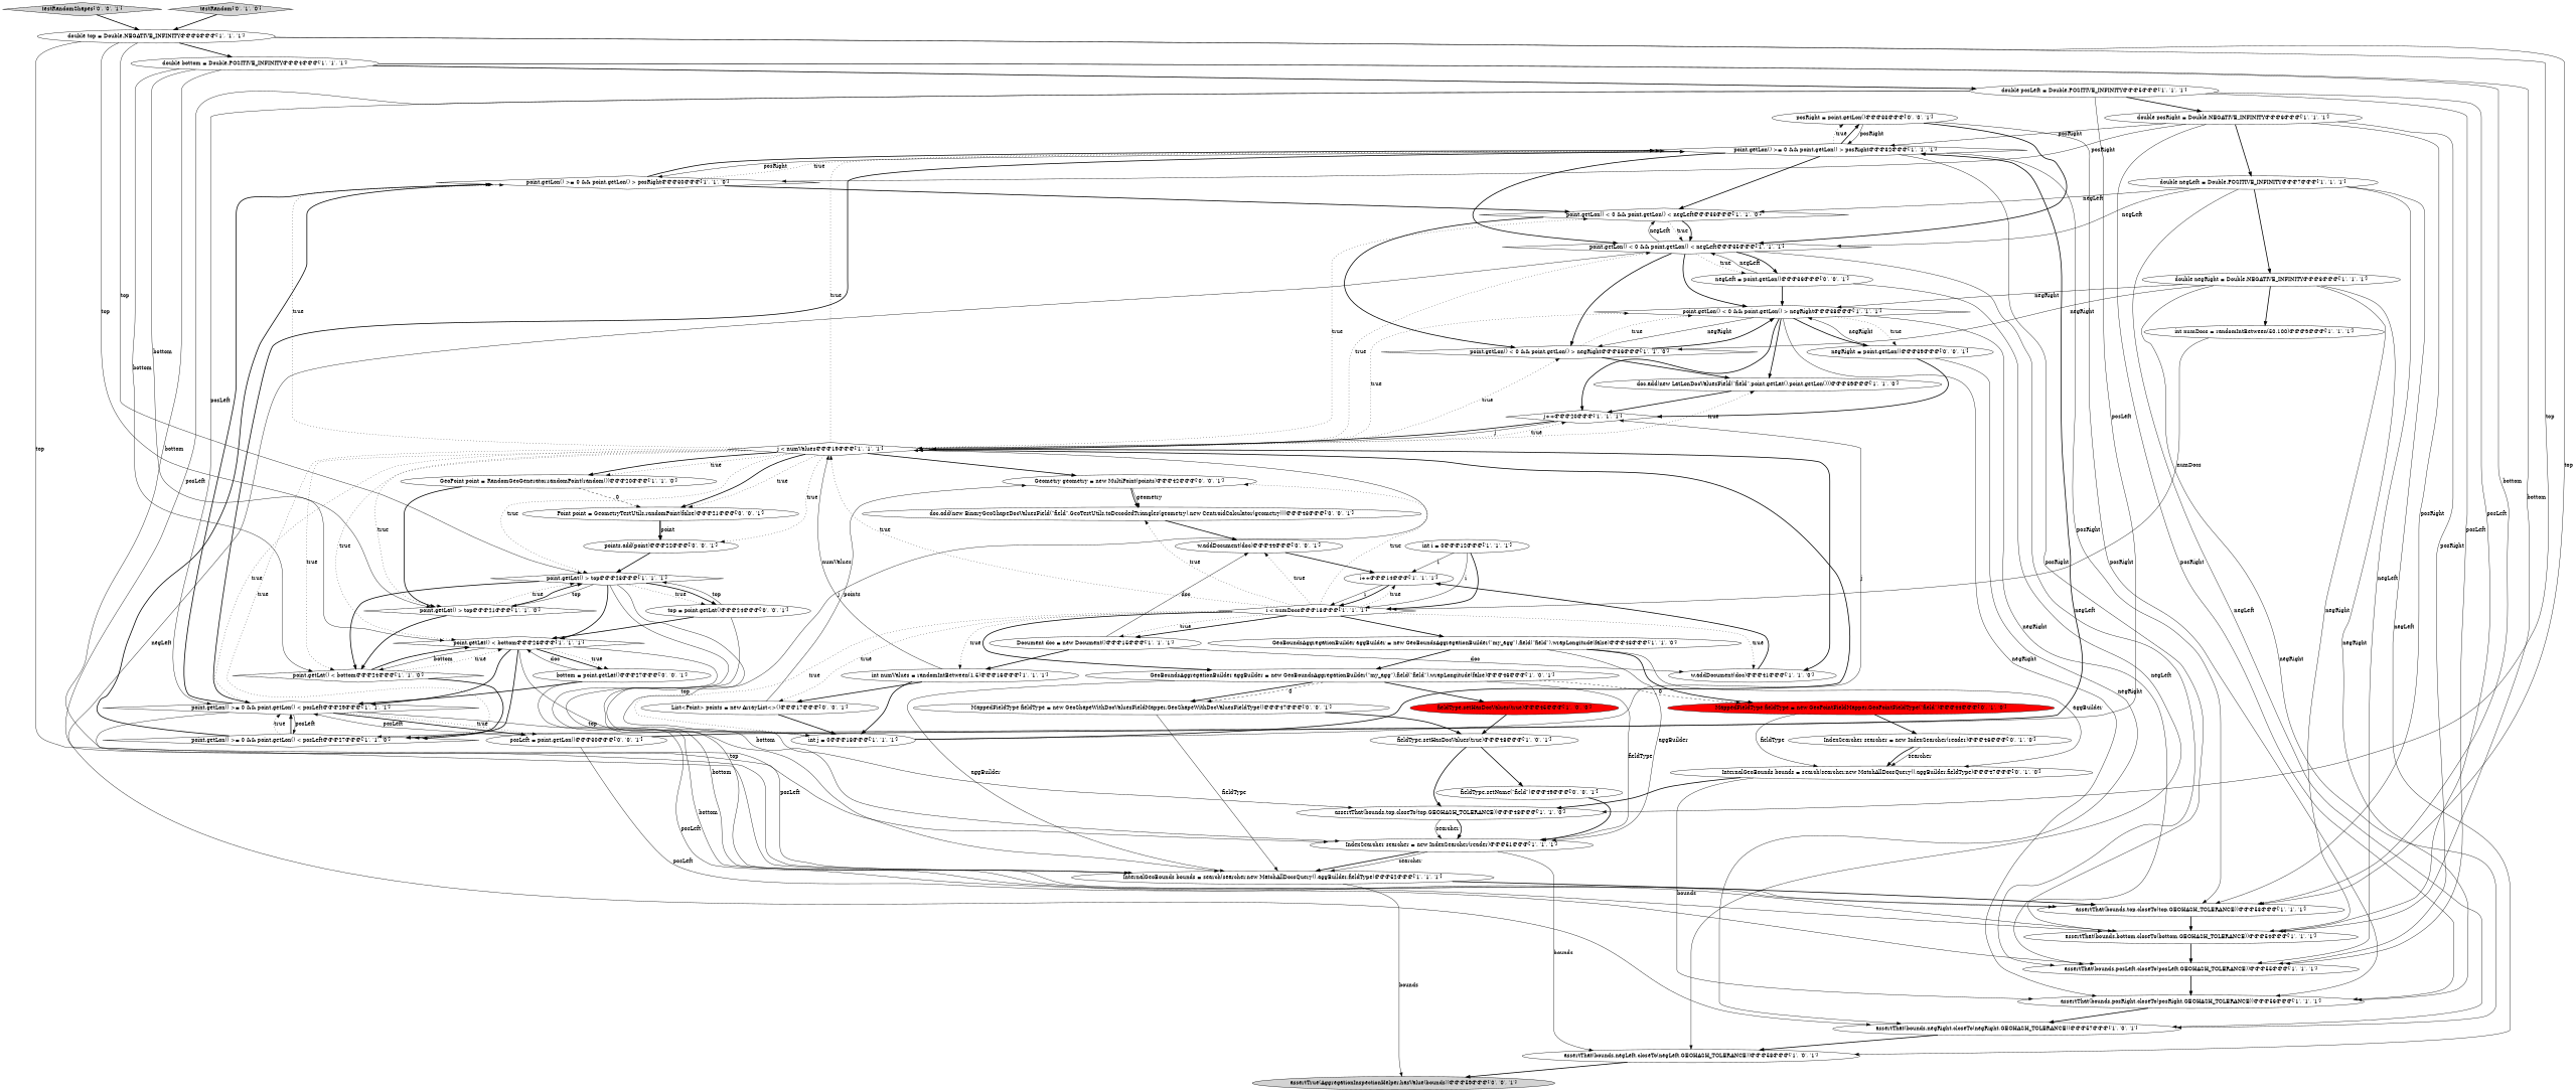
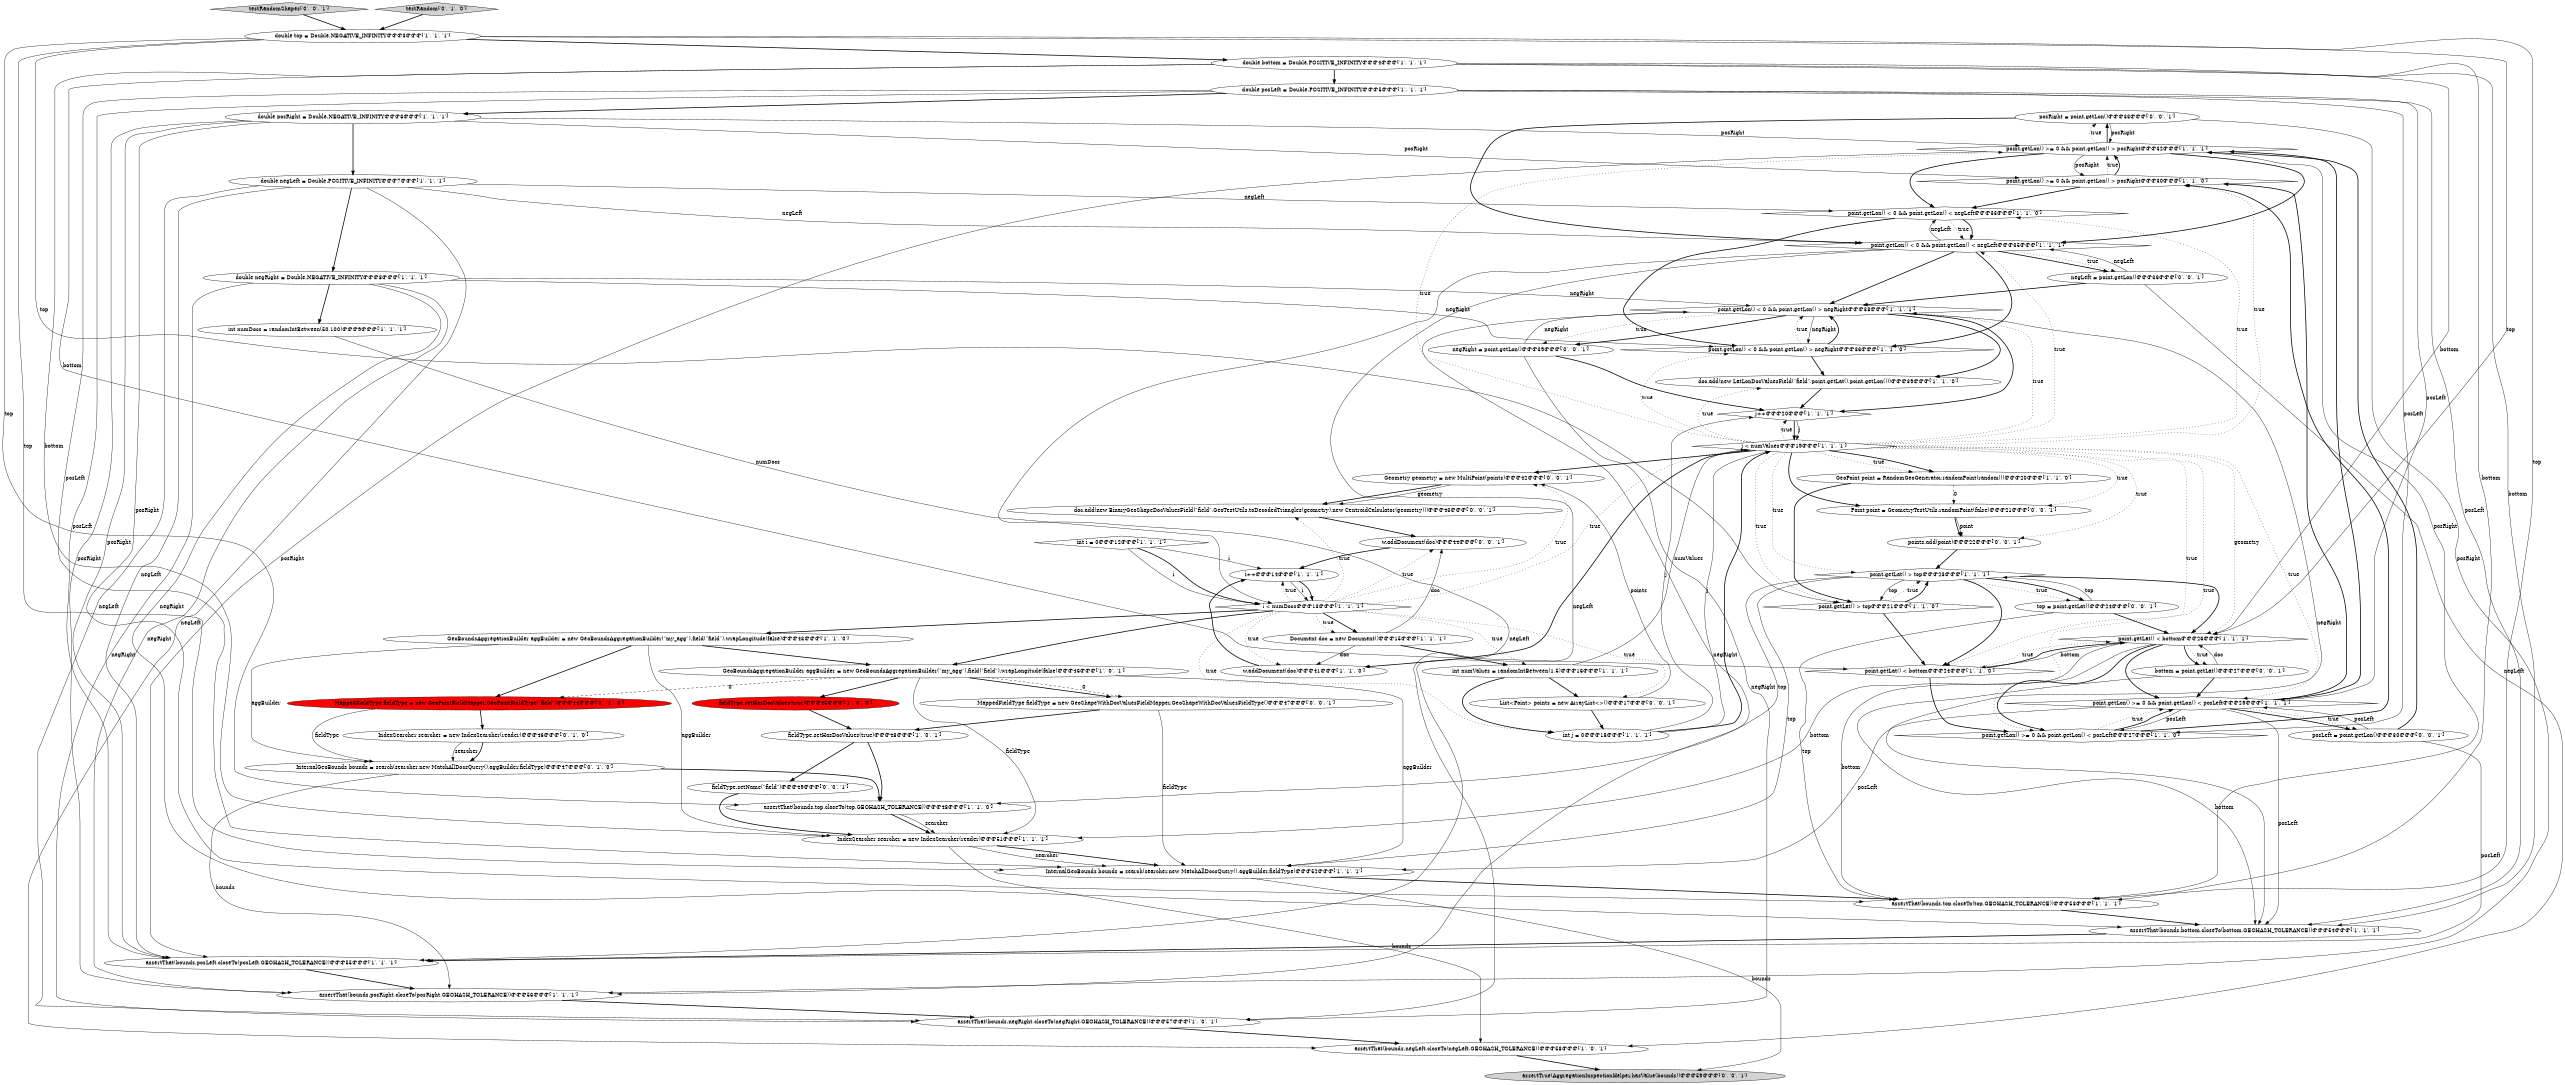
  digraph {
    node [fillcolor=white shape=ellipse style=filled]
    edge [style=bold]
    n1 [label="posRight = point.getLon()@@@33@@@['0', '0', '1']"]
    n2 [label="point.getLon() >= 0 && point.getLon() > posRight@@@32@@@['1', '1', '1']" shape=diamond]
    n3 [label="point.getLon() < 0 && point.getLon() < negLeft@@@35@@@['1', '1', '1']" shape=diamond]
    n4 [label="assertThat(bounds.posRight,closeTo(posRight,GEOHASH_TOLERANCE))@@@56@@@['1', '1', '1']"]
    n5 [label="assertThat(bounds.posLeft,closeTo(posLeft,GEOHASH_TOLERANCE))@@@55@@@['1', '1', '1']"]
    n6 [label="assertThat(bounds.top,closeTo(top,GEOHASH_TOLERANCE))@@@53@@@['1', '1', '1']"]
    n7 [label="point.getLon() < 0 && point.getLon() < negLeft@@@33@@@['1', '1', '0']" shape=diamond]
    n8 [label="point.getLon() >= 0 && point.getLon() > posRight@@@30@@@['1', '1', '0']" shape=diamond]
    n9 [label="point.getLon() < 0 && point.getLon() > negRight@@@38@@@['1', '1', '1']" shape=diamond]
    n10 [label="point.getLon() < 0 && point.getLon() > negRight@@@36@@@['1', '1', '0']" shape=diamond]
    n11 [label="assertThat(bounds.negRight,closeTo(negRight,GEOHASH_TOLERANCE))@@@57@@@['1', '0', '1']"]
    n12 [label="negLeft = point.getLon()@@@36@@@['0', '0', '1']"]
    n13 [label="assertThat(bounds.negLeft,closeTo(negLeft,GEOHASH_TOLERANCE))@@@58@@@['1', '0', '1']"]
    n14 [fillcolor=lightgray label="assertTrue(AggregationInspectionHelper.hasValue(bounds))@@@59@@@['0', '0', '1']"]
    n15 [label="bottom = point.getLat()@@@27@@@['0', '0', '1']"]
    n16 [label="assertThat(bounds.bottom,closeTo(bottom,GEOHASH_TOLERANCE))@@@54@@@['1', '1', '1']"]
    n17 [label="point.getLat() < bottom@@@26@@@['1', '1', '1']" shape=diamond]
    n18 [label="point.getLon() >= 0 && point.getLon() < posLeft@@@29@@@['1', '1', '1']" shape=diamond]
    n19 [label="IndexSearcher searcher = new IndexSearcher(reader)@@@51@@@['1', '1', '1']"]
    n20 [label="point.getLon() >= 0 && point.getLon() < posLeft@@@27@@@['1', '1', '0']" shape=diamond]
    n21 [label="point.getLat() < bottom@@@24@@@['1', '1', '0']" shape=diamond]
    n22 [label="InternalGeoBounds bounds = search(searcher,new MatchAllDocsQuery(),aggBuilder,fieldType)@@@52@@@['1', '1', '1']"]
    n23 [label="posLeft = point.getLon()@@@30@@@['0', '0', '1']"]
    n24 [label="top = point.getLat()@@@24@@@['0', '0', '1']"]
    n25 [label="point.getLat() > top@@@23@@@['1', '1', '1']" shape=diamond]
    n26 [label="assertThat(bounds.top,closeTo(top,GEOHASH_TOLERANCE))@@@48@@@['1', '1', '0']"]
    n27 [label="point.getLat() > top@@@21@@@['1', '1', '0']" shape=diamond]
    n28 [label="j++@@@20@@@['1', '1', '1']" shape=diamond]
    n29 [label="j < numValues@@@19@@@['1', '1', '1']" shape=diamond]
    n30 [label="doc.add(new LatLonDocValuesField(\"field\",point.getLat(),point.getLon()))@@@39@@@['1', '1', '0']"]
    n31 [label="GeoPoint point = RandomGeoGenerator.randomPoint(random())@@@20@@@['1', '1', '0']"]
    n32 [label="w.addDocument(doc)@@@41@@@['1', '1', '0']"]
    n33 [label="Geometry geometry = new MultiPoint(points)@@@42@@@['0', '0', '1']"]
    n34 [label="points.add(point)@@@22@@@['0', '0', '1']"]
    n35 [label="Point point = GeometryTestUtils.randomPoint(false)@@@21@@@['0', '0', '1']"]
    n36 [label="fieldType.setName(\"field\")@@@49@@@['0', '0', '1']"]
    n37 [label="double top = Double.NEGATIVE_INFINITY@@@3@@@['1', '1', '1']"]
    n38 [label="double bottom = Double.POSITIVE_INFINITY@@@4@@@['1', '1', '1']"]
    n39 [label="double posLeft = Double.POSITIVE_INFINITY@@@5@@@['1', '1', '1']"]
    n40 [label="negRight = point.getLon()@@@39@@@['0', '0', '1']"]
    n41 [label="int numDocs = randomIntBetween(50,100)@@@9@@@['1', '1', '1']"]
    n42 [label="i < numDocs@@@13@@@['1', '1', '1']" shape=diamond]
    n43 [label="List<Point> points = new ArrayList<>()@@@17@@@['0', '0', '1']"]
    n44 [label="int j = 0@@@18@@@['1', '1', '1']"]
    n45 [label="GeoBoundsAggregationBuilder aggBuilder = new GeoBoundsAggregationBuilder(\"my_agg\").field(\"field\").wrapLongitude(false)@@@43@@@['1', '1', '0']"]
    n46 [label="GeoBoundsAggregationBuilder aggBuilder = new GeoBoundsAggregationBuilder(\"my_agg\").field(\"field\").wrapLongitude(false)@@@46@@@['1', '0', '1']"]
    n47 [label="w.addDocument(doc)@@@44@@@['0', '0', '1']"]
    n48 [label="i++@@@14@@@['1', '1', '1']"]
    n49 [label="int numValues = randomIntBetween(1,5)@@@16@@@['1', '1', '1']"]
    n50 [label="doc.add(new BinaryGeoShapeDocValuesField(\"field\",GeoTestUtils.toDecodedTriangles(geometry),new CentroidCalculator(geometry)))@@@43@@@['0', '0', '1']"]
    n51 [label="Document doc = new Document()@@@15@@@['1', '1', '1']"]
-   n52 [label="int i = 0@@@12@@@['1', '1', '1']"]
+   n52 [label="int i = 0@@@12@@@['1', '1', '1']" shape=diamond]
    n53 [label="double posRight = Double.NEGATIVE_INFINITY@@@6@@@['1', '1', '1']"]
    n54 [label="double negLeft = Double.POSITIVE_INFINITY@@@7@@@['1', '1', '1']"]
    n55 [label="InternalGeoBounds bounds = search(searcher,new MatchAllDocsQuery(),aggBuilder,fieldType)@@@47@@@['0', '1', '0']"]
    n56 [fillcolor=red label="MappedFieldType fieldType = new GeoPointFieldMapper.GeoPointFieldType(\"field\")@@@44@@@['0', '1', '0']"]
    n57 [fillcolor=red label="fieldType.setHasDocValues(true)@@@45@@@['1', '0', '0']"]
    n58 [label="MappedFieldType fieldType = new GeoShapeWithDocValuesFieldMapper.GeoShapeWithDocValuesFieldType()@@@47@@@['0', '0', '1']"]
    n59 [label="IndexSearcher searcher = new IndexSearcher(reader)@@@46@@@['0', '1', '0']"]
    n60 [label="fieldType.setHasDocValues(true)@@@48@@@['1', '0', '1']"]
    n61 [label="double negRight = Double.NEGATIVE_INFINITY@@@8@@@['1', '1', '1']"]
    n62 [fillcolor=lightgray label="testRandomShapes['0', '0', '1']" shape=diamond]
    n63 [fillcolor=lightgray label="testRandom['0', '1', '0']" shape=diamond]
    n1 -> n2 [label=posRight style=solid]
    n1 -> n3
    n1 -> n4 [label=posRight style=solid]
    n2 -> n1 [label=true style=dotted]
    n2 -> n1
    n2 -> n3
    n2 -> n5 [label=posRight style=solid]
    n2 -> n6 [label=posRight style=solid]
    n2 -> n7
    n2 -> n8 [label=posRight style=solid]
    n3 -> n5 [label=negLeft style=solid]
    n3 -> n7 [label=negLeft style=solid]
    n3 -> n9
    n3 -> n10
    n3 -> n11 [label=negLeft style=solid]
    n3 -> n12
    n3 -> n12 [label=true style=dotted]
    n4 -> n11
    n5 -> n4
    n6 -> n16
    n7 -> n3 [label=true style=dotted]
    n7 -> n3
    n7 -> n10
    n8 -> n2 [label=true style=dotted]
    n8 -> n2
    n8 -> n7
    n9 -> n4 [label=negRight style=solid]
    n9 -> n10 [label=negRight style=solid]
    n9 -> n16 [label=negRight style=solid]
    n9 -> n28
    n9 -> n30
    n9 -> n40 [label=true style=dotted]
    n9 -> n40
    n10 -> n9
    n10 -> n9 [label=true style=dotted]
    n10 -> n30
    n11 -> n13
    n12 -> n3 [label=negLeft style=solid]
    n12 -> n9
    n12 -> n13 [label=negLeft style=solid]
    n13 -> n14
    n15 -> n16 [label=bottom style=solid]
    n15 -> n17 [label=doc style=solid]
    n15 -> n18
    n16 -> n5
    n17 -> n6 [label=bottom style=solid]
    n17 -> n15
    n17 -> n15 [label=true style=dotted]
    n17 -> n18
    n17 -> n19 [label=bottom style=solid]
    n17 -> n20
    n17 -> n21 [label=bottom style=solid]
    n18 -> n2
    n18 -> n8
    n18 -> n16 [label=posLeft style=solid]
    n18 -> n20 [label=posLeft style=solid]
    n18 -> n22 [label=posLeft style=solid]
    n18 -> n23
    n18 -> n23 [label=true style=dotted]
    n19 -> n13 [label=bounds style=solid]
    n19 -> n22
    n19 -> n22 [label=searcher style=solid]
    n20 -> n8
    n20 -> n18 [label=true style=dotted]
    n20 -> n18
    n21 -> n17 [label=true style=dotted]
    n21 -> n17
    n21 -> n20
    n22 -> n6
    n22 -> n14 [label=bounds style=solid]
    n23 -> n2
    n23 -> n5 [label=posLeft style=solid]
    n23 -> n18 [label=posLeft style=solid]
    n24 -> n6 [label=top style=solid]
    n24 -> n17
    n24 -> n25 [label=top style=solid]
    n25 -> n17
    n25 -> n21
    n25 -> n22 [label=top style=solid]
    n25 -> n24 [label=true style=dotted]
    n25 -> n24
    n25 -> n26 [label=top style=solid]
    n25 -> n27 [label=top style=solid]
    n26 -> n19
    n26 -> n19 [label=searcher style=solid]
    n27 -> n21
    n27 -> n25 [label=true style=dotted]
    n27 -> n25
    n28 -> n29
    n28 -> n29 [label=j style=solid]
    n29 -> n2 [label=true style=dotted]
    n29 -> n3 [label=true style=dotted]
    n29 -> n7 [label=true style=dotted]
    n29 -> n8 [label=true style=dotted]
    n29 -> n9 [label=true style=dotted]
    n29 -> n10 [label=true style=dotted]
-   n29 -> n17 [label=true style=dotted]
+   n29 -> n17 [label=geometry style=dotted]
    n29 -> n18 [label=true style=dotted]
    n29 -> n20 [label=true style=dotted]
    n29 -> n21 [label=true style=dotted]
    n29 -> n25 [label=true style=dotted]
    n29 -> n27 [label=true style=dotted]
    n29 -> n28 [label=true style=dotted]
    n29 -> n30 [label=true style=dotted]
    n29 -> n31 [label=true style=dotted]
    n29 -> n31
    n29 -> n32
    n29 -> n33
    n29 -> n34 [label=true style=dotted]
    n29 -> n35
    n29 -> n35 [label=true style=dotted]
    n30 -> n28
    n31 -> n27
    n31 -> n35 [label=0 style=dashed]
    n32 -> n48
    n33 -> n50
    n33 -> n50 [label=geometry style=solid]
    n34 -> n25
    n35 -> n34 [label=point style=solid]
    n35 -> n34
    n36 -> n19
    n37 -> n6 [label=top style=solid]
    n37 -> n22 [label=top style=solid]
-   n37 -> n25 [label=top style=solid]
+   n37 -> n17 [label=top style=solid]
    n37 -> n26 [label=top style=solid]
    n37 -> n27 [label=top style=solid]
    n37 -> n38
    n38 -> n6 [label=bottom style=solid]
    n38 -> n16 [label=bottom style=solid]
    n38 -> n17 [label=bottom style=solid]
    n38 -> n19 [label=bottom style=solid]
    n38 -> n21 [label=bottom style=solid]
    n38 -> n39
    n39 -> n5 [label=posLeft style=solid]
    n39 -> n16 [label=posLeft style=solid]
    n39 -> n18 [label=posLeft style=solid]
    n39 -> n20 [label=posLeft style=solid]
    n39 -> n22 [label=posLeft style=solid]
    n39 -> n53
    n40 -> n9 [label=negRight style=solid]
    n40 -> n11 [label=negRight style=solid]
    n40 -> n28
    n41 -> n42 [label=numDocs style=solid]
    n42 -> n29 [label=true style=dotted]
    n42 -> n32 [label=true style=dotted]
    n42 -> n33 [label=true style=dotted]
    n42 -> n43 [label=true style=dotted]
    n42 -> n44 [label=true style=dotted]
    n42 -> n45
    n42 -> n46
    n42 -> n47 [label=true style=dotted]
    n42 -> n48 [label=true style=dotted]
    n42 -> n49 [label=true style=dotted]
    n42 -> n50 [label=true style=dotted]
    n42 -> n51
    n42 -> n51 [label=true style=dotted]
    n43 -> n33 [label=points style=solid]
    n43 -> n44
    n44 -> n28 [label=j style=solid]
    n44 -> n29
    n44 -> n29 [label=j style=solid]
    n45 -> n19 [label=aggBuilder style=solid]
    n45 -> n46
    n45 -> n55 [label=aggBuilder style=solid]
    n45 -> n56
    n46 -> n19 [label=fieldType style=solid]
    n46 -> n22 [label=aggBuilder style=solid]
    n46 -> n56 [label=0 style=dashed]
    n46 -> n57
    n46 -> n58
    n46 -> n58 [label=0 style=dashed]
    n47 -> n48
    n48 -> n42
    n48 -> n42 [label=i style=solid]
    n49 -> n29 [label=numValues style=solid]
    n49 -> n43
    n49 -> n44
    n50 -> n47
    n51 -> n32 [label=doc style=solid]
    n51 -> n47 [label=doc style=solid]
    n51 -> n49
    n52 -> n42
    n52 -> n42 [label=i style=solid]
    n52 -> n48 [label=i style=solid]
    n53 -> n2 [label=posRight style=solid]
    n53 -> n4 [label=posRight style=solid]
    n53 -> n5 [label=posRight style=solid]
    n53 -> n6 [label=posRight style=solid]
    n53 -> n8 [label=posRight style=solid]
    n53 -> n54
    n54 -> n3 [label=negLeft style=solid]
    n54 -> n5 [label=negLeft style=solid]
    n54 -> n7 [label=negLeft style=solid]
    n54 -> n11 [label=negLeft style=solid]
    n54 -> n13 [label=negLeft style=solid]
    n54 -> n61
    n55 -> n4 [label=bounds style=solid]
    n55 -> n26
    n56 -> n55 [label=fieldType style=solid]
    n56 -> n59
    n57 -> n60
    n58 -> n22 [label=fieldType style=solid]
    n58 -> n60
    n59 -> n55 [label=searcher style=solid]
    n59 -> n55
    n60 -> n26
    n60 -> n36
    n61 -> n4 [label=negRight style=solid]
    n61 -> n9 [label=negRight style=solid]
    n61 -> n10 [label=negRight style=solid]
    n61 -> n11 [label=negRight style=solid]
    n61 -> n16 [label=negRight style=solid]
    n61 -> n41
    n62 -> n37
    n63 -> n37
  }
